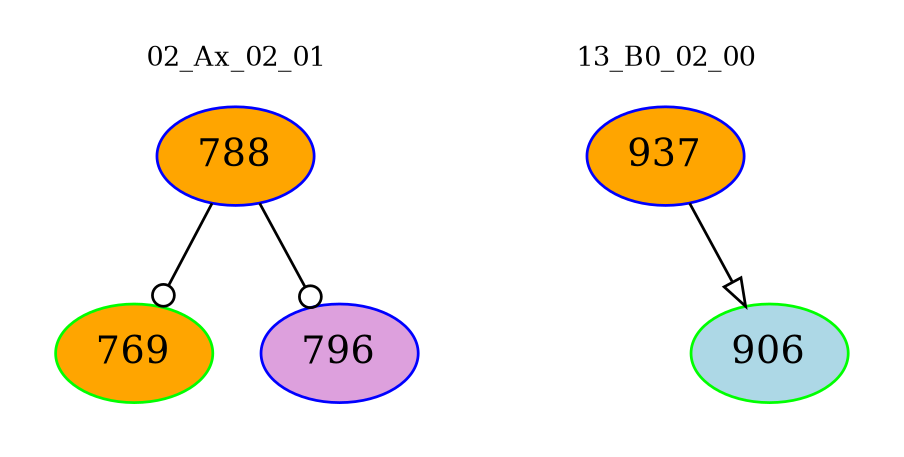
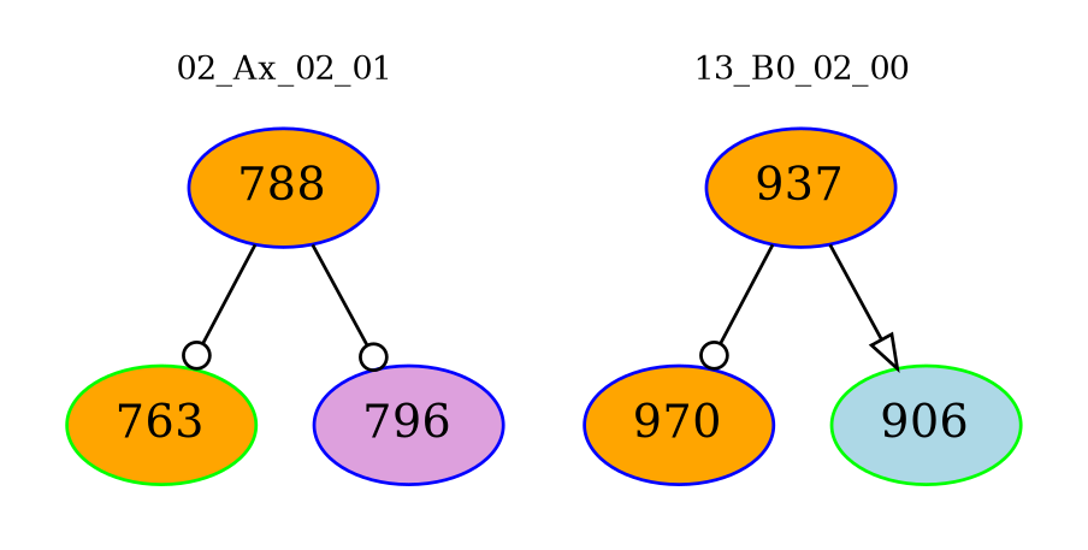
  digraph {
    fontname="DejaVu Serif"
    node [color=blue fillcolor=orange fontname="DejaVu Serif" style=filled]
    edge [arrowhead=odot color=black fontname="DejaVu Serif"]
    n1 [label=788]
-   n2 [color=green label=769]
+   n2 [color=green label=763]
    n3 [fillcolor=plum label=796]
    n4 [label=937]
+   n5 [label=970]
    n6 [color=green fillcolor=lightblue label=906]
    subgraph cluster_1 {
      color=white
      fontsize=10
      label="02_Ax_02_01"
      n1
      n2
      n3
    }
    subgraph cluster_2 {
      color=white
      fontsize=10
      label="13_B0_02_00"
      n4
+     n5
      n6
    }
    n1 -> n2
    n1 -> n3
+   n4 -> n5
    n4 -> n6 [arrowhead=onormal]
  }
